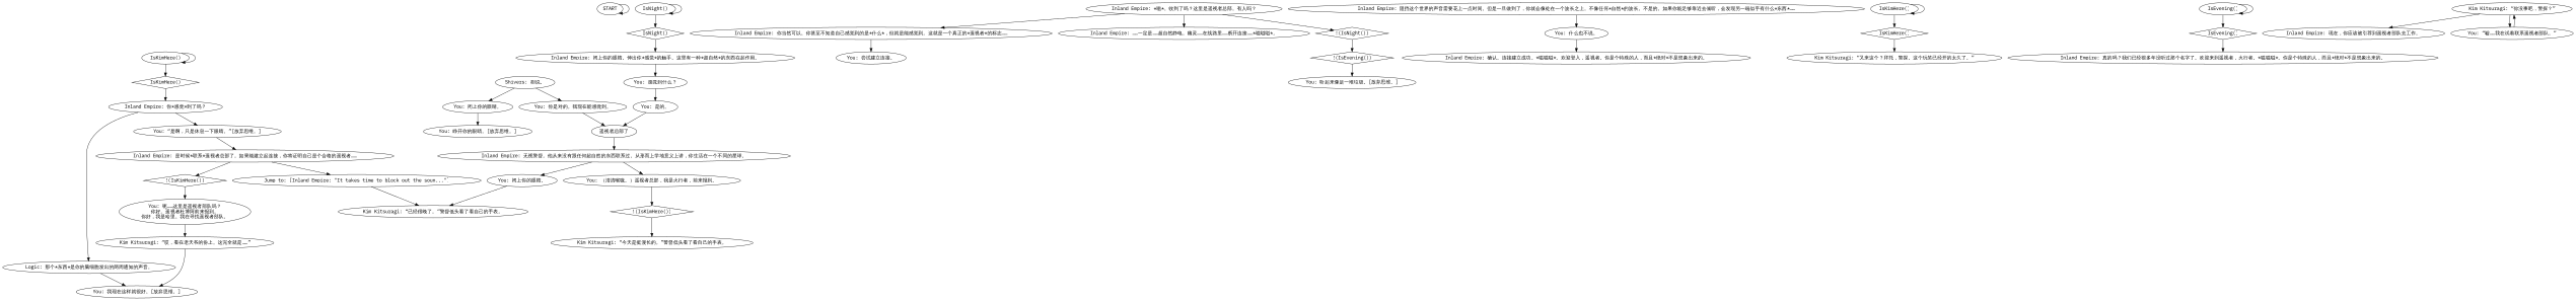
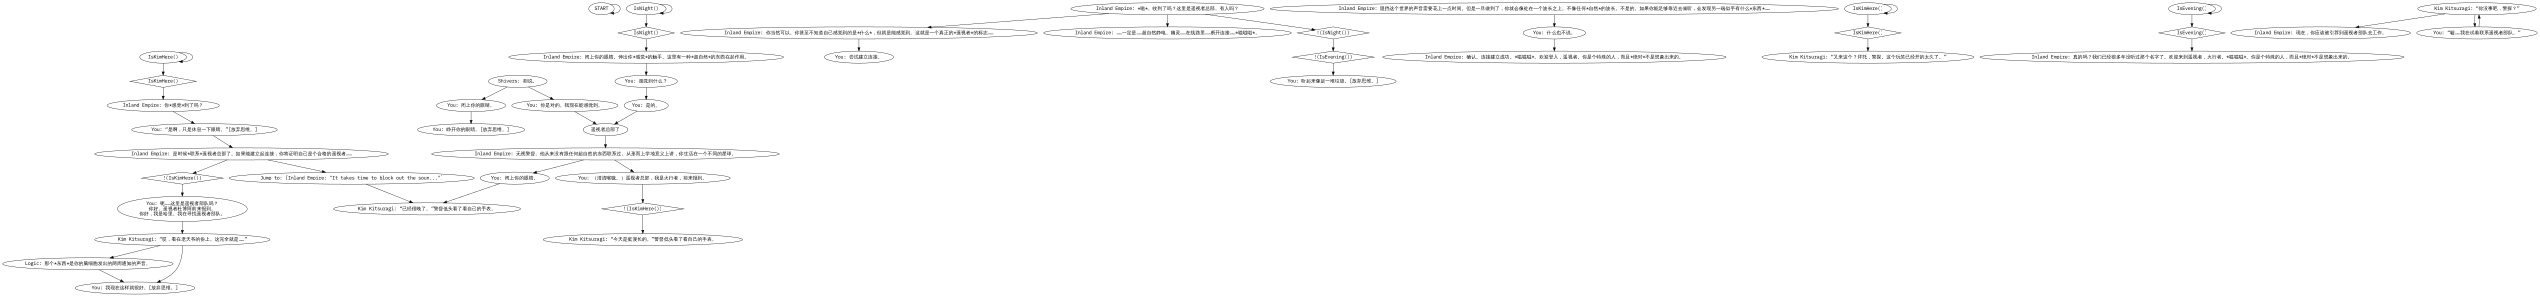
  digraph {
    fontname="IBM Plex Mono"
    node [fontname="IBM Plex Mono"]
    edge [fontname="IBM Plex Mono"]
    n1 [label=START]
    n2 [label="遥视者总部了"]
    n3 [label="Inland Empire: 无视警督。他从来没有跟任何超自然的东西联系过。从形而上学地意义上讲，你生活在一个不同的星球。"]
    n4 [label="You: （清清喉咙。）遥视者总部，我是火行者，前来报到。"]
    n5 [label="You: 闭上你的眼睛。"]
    n6 [label="Inland Empire: 你当然可以。你甚至不知道自己感觉到的是*什么*，但就是能感觉到。这就是一个真正的*遥视者*的标志……"]
    n7 [label="You: 尝试建立连接。"]
    n8 [label="You: 什么也不说。"]
    n9 [label="Inland Empire: 确认。连接建立成功。*嗞嗞嗞*。欢迎登入，遥视者。你是个特殊的人，而且*绝对*不是想象出来的。"]
    n10 [label="IsKimHere()"]
    n11 [label="IsKimHere()" shape=diamond]
    n12 [label="Kim Kitsuragi: “又来这个？拜托，警探。这个玩笑已经开的太久了。”"]
    n13 [label="!(IsKimHere())" shape=diamond]
    n14 [label="You: 呃……这里是遥视者部队吗？\n你好。遥视者杜博阿前来报到。\n你好，我是哈里。我在寻找遥视者部队。"]
    n15 [label="Kim Kitsuragi: “哎，看在老天爷的份上。这完全就是……”"]
    n16 [label="You: 我现在这样就很好。[放弃思维。]"]
    n17 [label="Inland Empire: *嗞*。收到了吗？这里是遥视者总部。有人吗？"]
    n18 [label="Inland Empire: ……一定是……超自然静电。幽灵……在线路里……断开连接……*嗞嗞嗞*。"]
    n19 [label="!(IsNight())" shape=diamond]
    n20 [label="!(IsEvening())" shape=diamond]
    n21 [label="Inland Empire: 是时候*联系*遥视者总部了。如果能建立起连接，你将证明自己是个合格的遥视者……"]
    n22 [label="Jump to: [Inland Empire: \"It takes time to block out the soun...\"]"]
    n23 [label="Kim Kitsuragi: “已经很晚了。”警督低头看了看自己的手表。"]
    n24 [label="IsEvening()"]
    n25 [label="IsEvening()" shape=diamond]
    n26 [label="Inland Empire: 真的吗？我们已经很多年没听过那个名字了。欢迎来到遥视者，火行者。*嗞嗞嗞*。你是个特殊的人，而且*绝对*不是想象出来的。"]
    n27 [label="You: 听起来像是一堆垃圾。[放弃思维。]"]
    n28 [label="!(IsKimHere())" shape=diamond]
    n29 [label="Inland Empire: 你*感觉*到了吗？"]
    n30 [label="Logic: 那个*东西*是你的脑细胞发出的两周通知的声音。"]
    n31 [label="You: “是啊，只是休息一下眼睛。”[放弃思维。]"]
    n32 [label="Kim Kitsuragi: “你没事吧，警探？”"]
    n33 [label="Inland Empire: 现在，你应该被引荐到遥视者部队去工作。"]
    n34 [label="You: “嘘……我在试着联系遥视者部队。”"]
    n35 [label="Kim Kitsuragi: “今天是挺漫长的。”警督低头看了看自己的手表。"]
    n36 [label="You: 睁开你的眼睛。[放弃思维。]"]
    n37 [label="IsKimHere()"]
    n38 [label="IsKimHere()" shape=diamond]
    n39 [label="You: 闭上你的眼睛。"]
    n40 [label="You: 你是对的。我现在能感觉到。"]
    n41 [label="IsNight()"]
    n42 [label="IsNight()" shape=diamond]
    n43 [label="Inland Empire: 闭上你的眼睛。伸出你*感觉*的触手。这里有一种*超自然*的东西在起作用。"]
    n44 [label="You: 感觉到什么？"]
    n45 [label="You: 是的。"]
    n46 [label="Shivers: 胡说。"]
    n47 [label="Inland Empire: 阻挡这个世界的声音需要花上一点时间。但是一旦做到了，你就会像处在一个波长之上。不像任何*自然*的波长。不是的。如果你能足够靠近去倾听，会发现另一端似乎有什么*东西*……"]
    n1 -> n1
    n2 -> n3
    n3 -> n4
    n3 -> n5
    n4 -> n28
    n5 -> n23
    n6 -> n7
    n8 -> n9
    n10 -> n10
    n10 -> n11
    n11 -> n12
    n13 -> n14
    n14 -> n15
    n15 -> n16
    n17 -> n6
    n17 -> n18
    n17 -> n19
    n19 -> n20
    n20 -> n27
    n21 -> n13
    n21 -> n22
    n22 -> n23
    n24 -> n24
    n24 -> n25
    n25 -> n26
    n28 -> n35
-   n29 -> n30
+   n15 -> n30
    n29 -> n31
    n30 -> n16
    n31 -> n21
    n32 -> n33
    n32 -> n34
    n34 -> n32
    n37 -> n37
    n37 -> n38
    n38 -> n29
    n39 -> n36
    n40 -> n2
    n41 -> n41
    n41 -> n42
    n42 -> n43
    n43 -> n44
    n44 -> n45
    n45 -> n2
    n46 -> n39
    n46 -> n40
    n47 -> n8
  }
